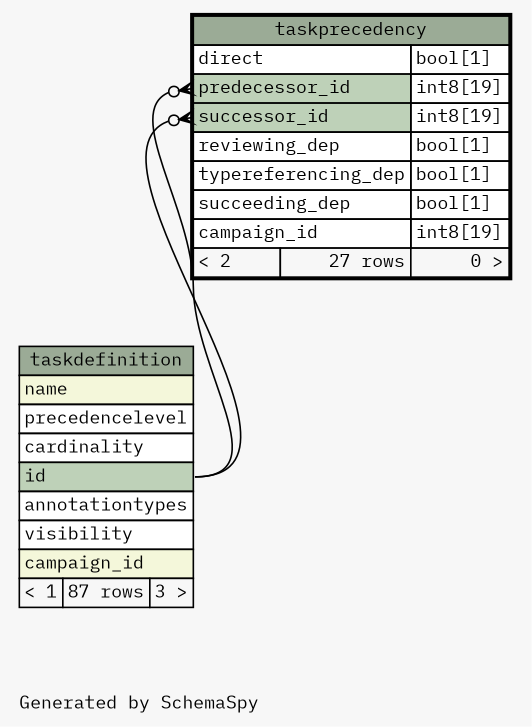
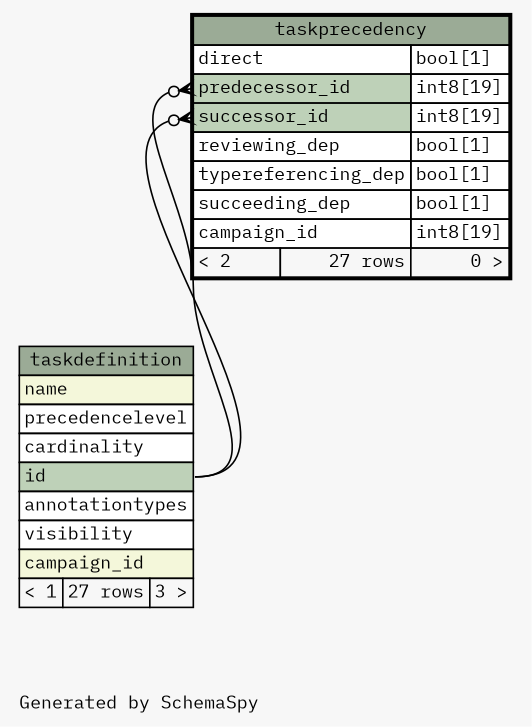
  digraph {
    bgcolor="#f7f7f7"
    fontname="IBM Plex Mono"
    fontsize=11
    label="\nGenerated by SchemaSpy"
    labeljust=l
    nodesep=0.18
    rankdir=TB
    ranksep=0.46
    node [fontname="IBM Plex Mono" fontsize=11 shape=plaintext]
    edge [arrowhead=none arrowsize=0.8 arrowtail=crowodot dir=back headport="id:e" fontname="IBM Plex Mono"]
    n1 [label=<     <TABLE BORDER="2" CELLBORDER="1" CELLSPACING="0" BGCOLOR="#ffffff">       <TR><TD COLSPAN="3" BGCOLOR="#9bab96" ALIGN="CENTER">taskprecedency</TD></TR>       <TR><TD PORT="direct" COLSPAN="2" ALIGN="LEFT">direct</TD><TD PORT="direct.type" ALIGN="LEFT">bool[1]</TD></TR>       <TR><TD PORT="predecessor_id" COLSPAN="2" BGCOLOR="#bed1b8" ALIGN="LEFT">predecessor_id</TD><TD PORT="predecessor_id.type" ALIGN="LEFT">int8[19]</TD></TR>       <TR><TD PORT="successor_id" COLSPAN="2" BGCOLOR="#bed1b8" ALIGN="LEFT">successor_id</TD><TD PORT="successor_id.type" ALIGN="LEFT">int8[19]</TD></TR>       <TR><TD PORT="reviewing_dep" COLSPAN="2" ALIGN="LEFT">reviewing_dep</TD><TD PORT="reviewing_dep.type" ALIGN="LEFT">bool[1]</TD></TR>       <TR><TD PORT="typereferencing_dep" COLSPAN="2" ALIGN="LEFT">typereferencing_dep</TD><TD PORT="typereferencing_dep.type" ALIGN="LEFT">bool[1]</TD></TR>       <TR><TD PORT="succeeding_dep" COLSPAN="2" ALIGN="LEFT">succeeding_dep</TD><TD PORT="succeeding_dep.type" ALIGN="LEFT">bool[1]</TD></TR>       <TR><TD PORT="campaign_id" COLSPAN="2" ALIGN="LEFT">campaign_id</TD><TD PORT="campaign_id.type" ALIGN="LEFT">int8[19]</TD></TR>       <TR><TD ALIGN="LEFT" BGCOLOR="#f7f7f7">&lt; 2</TD><TD ALIGN="RIGHT" BGCOLOR="#f7f7f7">27 rows</TD><TD ALIGN="RIGHT" BGCOLOR="#f7f7f7">0 &gt;</TD></TR>     </TABLE>>]
-   n2 [label=<     <TABLE BORDER="0" CELLBORDER="1" CELLSPACING="0" BGCOLOR="#ffffff">       <TR><TD COLSPAN="3" BGCOLOR="#9bab96" ALIGN="CENTER">taskdefinition</TD></TR>       <TR><TD PORT="name" COLSPAN="3" BGCOLOR="#f4f7da" ALIGN="LEFT">name</TD></TR>       <TR><TD PORT="precedencelevel" COLSPAN="3" ALIGN="LEFT">precedencelevel</TD></TR>       <TR><TD PORT="cardinality" COLSPAN="3" ALIGN="LEFT">cardinality</TD></TR>       <TR><TD PORT="id" COLSPAN="3" BGCOLOR="#bed1b8" ALIGN="LEFT">id</TD></TR>       <TR><TD PORT="annotationtypes" COLSPAN="3" ALIGN="LEFT">annotationtypes</TD></TR>       <TR><TD PORT="visibility" COLSPAN="3" ALIGN="LEFT">visibility</TD></TR>       <TR><TD PORT="campaign_id" COLSPAN="3" BGCOLOR="#f4f7da" ALIGN="LEFT">campaign_id</TD></TR>       <TR><TD ALIGN="LEFT" BGCOLOR="#f7f7f7">&lt; 1</TD><TD ALIGN="RIGHT" BGCOLOR="#f7f7f7">87 rows</TD><TD ALIGN="RIGHT" BGCOLOR="#f7f7f7">3 &gt;</TD></TR>     </TABLE>>]
+   n2 [label=<     <TABLE BORDER="0" CELLBORDER="1" CELLSPACING="0" BGCOLOR="#ffffff">       <TR><TD COLSPAN="3" BGCOLOR="#9bab96" ALIGN="CENTER">taskdefinition</TD></TR>       <TR><TD PORT="name" COLSPAN="3" BGCOLOR="#f4f7da" ALIGN="LEFT">name</TD></TR>       <TR><TD PORT="precedencelevel" COLSPAN="3" ALIGN="LEFT">precedencelevel</TD></TR>       <TR><TD PORT="cardinality" COLSPAN="3" ALIGN="LEFT">cardinality</TD></TR>       <TR><TD PORT="id" COLSPAN="3" BGCOLOR="#bed1b8" ALIGN="LEFT">id</TD></TR>       <TR><TD PORT="annotationtypes" COLSPAN="3" ALIGN="LEFT">annotationtypes</TD></TR>       <TR><TD PORT="visibility" COLSPAN="3" ALIGN="LEFT">visibility</TD></TR>       <TR><TD PORT="campaign_id" COLSPAN="3" BGCOLOR="#f4f7da" ALIGN="LEFT">campaign_id</TD></TR>       <TR><TD ALIGN="LEFT" BGCOLOR="#f7f7f7">&lt; 1</TD><TD ALIGN="RIGHT" BGCOLOR="#f7f7f7">27 rows</TD><TD ALIGN="RIGHT" BGCOLOR="#f7f7f7">3 &gt;</TD></TR>     </TABLE>>]
    n1 -> n2 [tailport="predecessor_id:w"]
    n1 -> n2 [tailport="successor_id:w"]
  }
